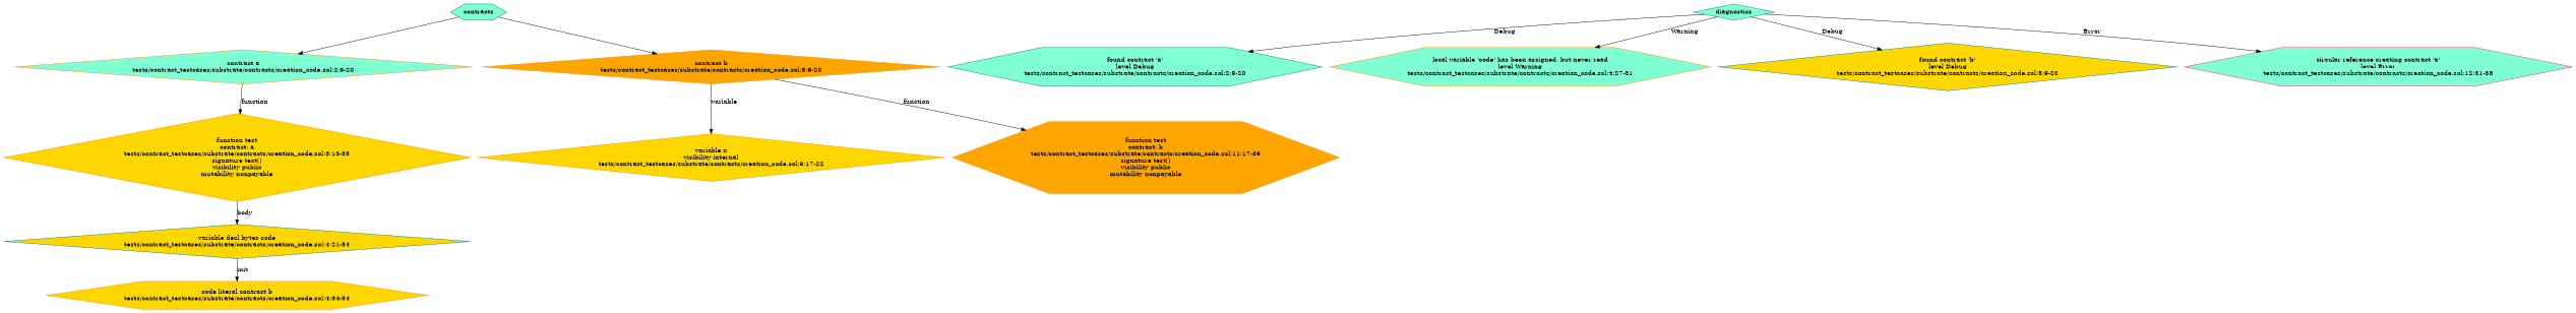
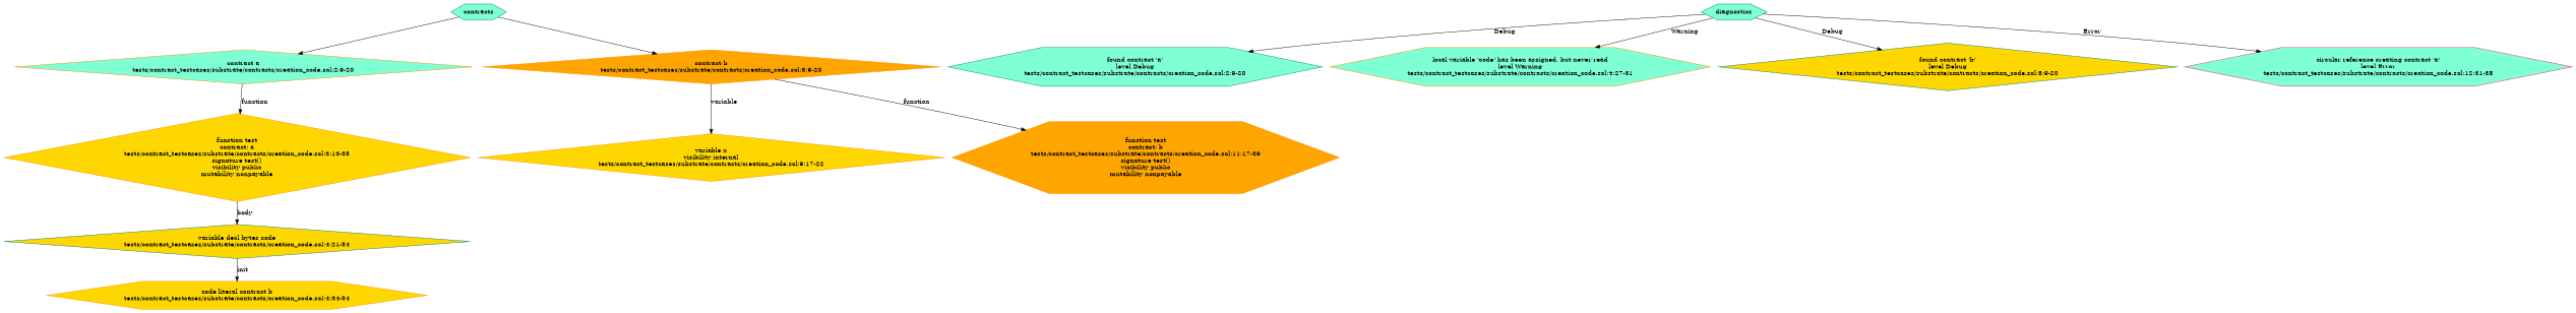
  strict digraph {
    node [style=filled fillcolor=aquamarine color=darkorange shape=hexagon]
    n1 [label="contract a\ntests/contract_testcases/substrate/contracts/creation_code.sol:2:9-20" shape=diamond]
    n2 [label="function test\ncontract: a\ntests/contract_testcases/substrate/contracts/creation_code.sol:3:13-35\nsignature test()\nvisibility public\nmutability nonpayable" fillcolor=gold shape=diamond]
    n3 [label="variable decl bytes code\ntests/contract_testcases/substrate/contracts/creation_code.sol:4:21-54" fillcolor=gold color=teal shape=diamond]
    n4 [label="code literal contract b\ntests/contract_testcases/substrate/contracts/creation_code.sol:4:34-54" fillcolor=gold]
    n5 [label="contract b\ntests/contract_testcases/substrate/contracts/creation_code.sol:8:9-20" fillcolor=orange shape=diamond]
    n6 [label="variable x\nvisibility internal\ntests/contract_testcases/substrate/contracts/creation_code.sol:9:17-22" fillcolor=gold shape=diamond]
    n7 [label="function test\ncontract: b\ntests/contract_testcases/substrate/contracts/creation_code.sol:11:17-39\nsignature test()\nvisibility public\nmutability nonpayable" fillcolor=orange]
    n8 [label="found contract 'a'\nlevel Debug\ntests/contract_testcases/substrate/contracts/creation_code.sol:2:9-20" color=teal]
    n9 [label="local variable 'code' has been assigned, but never read\nlevel Warning\ntests/contract_testcases/substrate/contracts/creation_code.sol:4:27-31"]
    n10 [label="found contract 'b'\nlevel Debug\ntests/contract_testcases/substrate/contracts/creation_code.sol:8:9-20" fillcolor=gold color=teal shape=diamond]
    n11 [label="circular reference creating contract 'a'\nlevel Error\ntests/contract_testcases/substrate/contracts/creation_code.sol:12:31-38" color=deeppink]
    contracts [color=teal]
-   diagnostics [color=teal shape=diamond]
+   diagnostics [color=teal]
    n1 -> n2 [label=function]
    n2 -> n3 [label=body]
    n3 -> n4 [label=init]
    n5 -> n6 [label=variable]
    n5 -> n7 [label=function]
    contracts -> n1
    contracts -> n5
    diagnostics -> n8 [label=Debug]
    diagnostics -> n9 [label=Warning]
    diagnostics -> n10 [label=Debug]
    diagnostics -> n11 [label=Error]
  }
